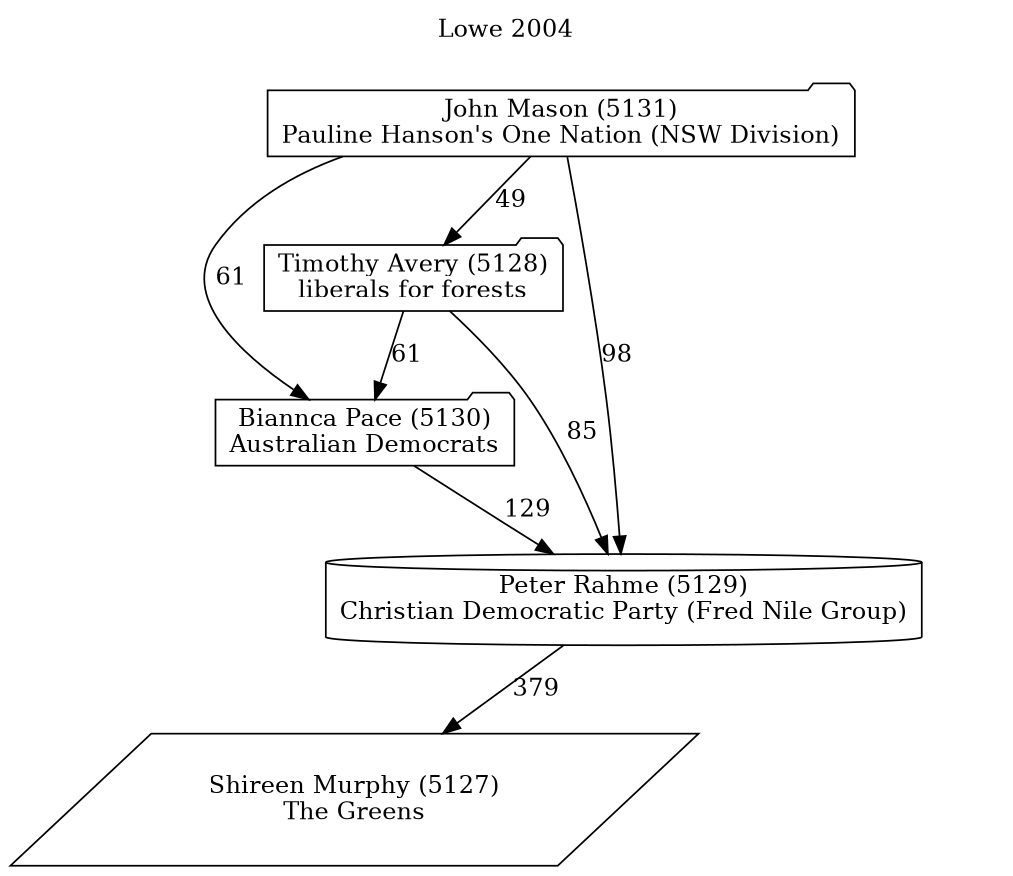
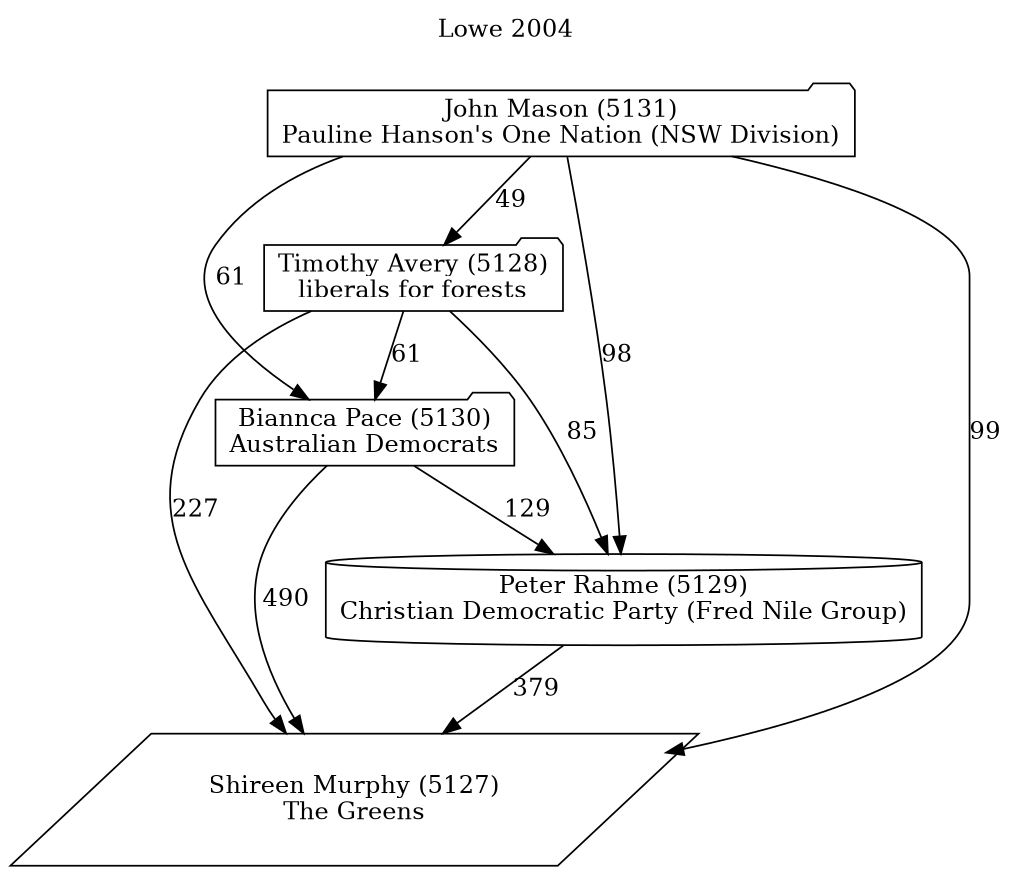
  digraph {
    label="Lowe 2004"
    labelloc=t
    mclimit=10
    node [shape=folder]
    n1 [label="Biannca Pace (5130)\nAustralian Democrats"]
    n2 [label="Peter Rahme (5129)\nChristian Democratic Party (Fred Nile Group)" shape=cylinder]
    n3 [label="Shireen Murphy (5127)\nThe Greens" shape=parallelogram]
    n4 [label="John Mason (5131)\nPauline Hanson's One Nation (NSW Division)"]
    n5 [label="Timothy Avery (5128)\nliberals for forests"]
    n1 -> n2 [label=129]
+   n1 -> n3 [label=490]
    n2 -> n3 [label=379]
    n4 -> n1 [label=61]
    n4 -> n2 [label=98]
+   n4 -> n3 [label=99]
    n4 -> n5 [label=49]
    n5 -> n1 [label=61]
    n5 -> n2 [label=85]
+   n5 -> n3 [label=227]
  }
